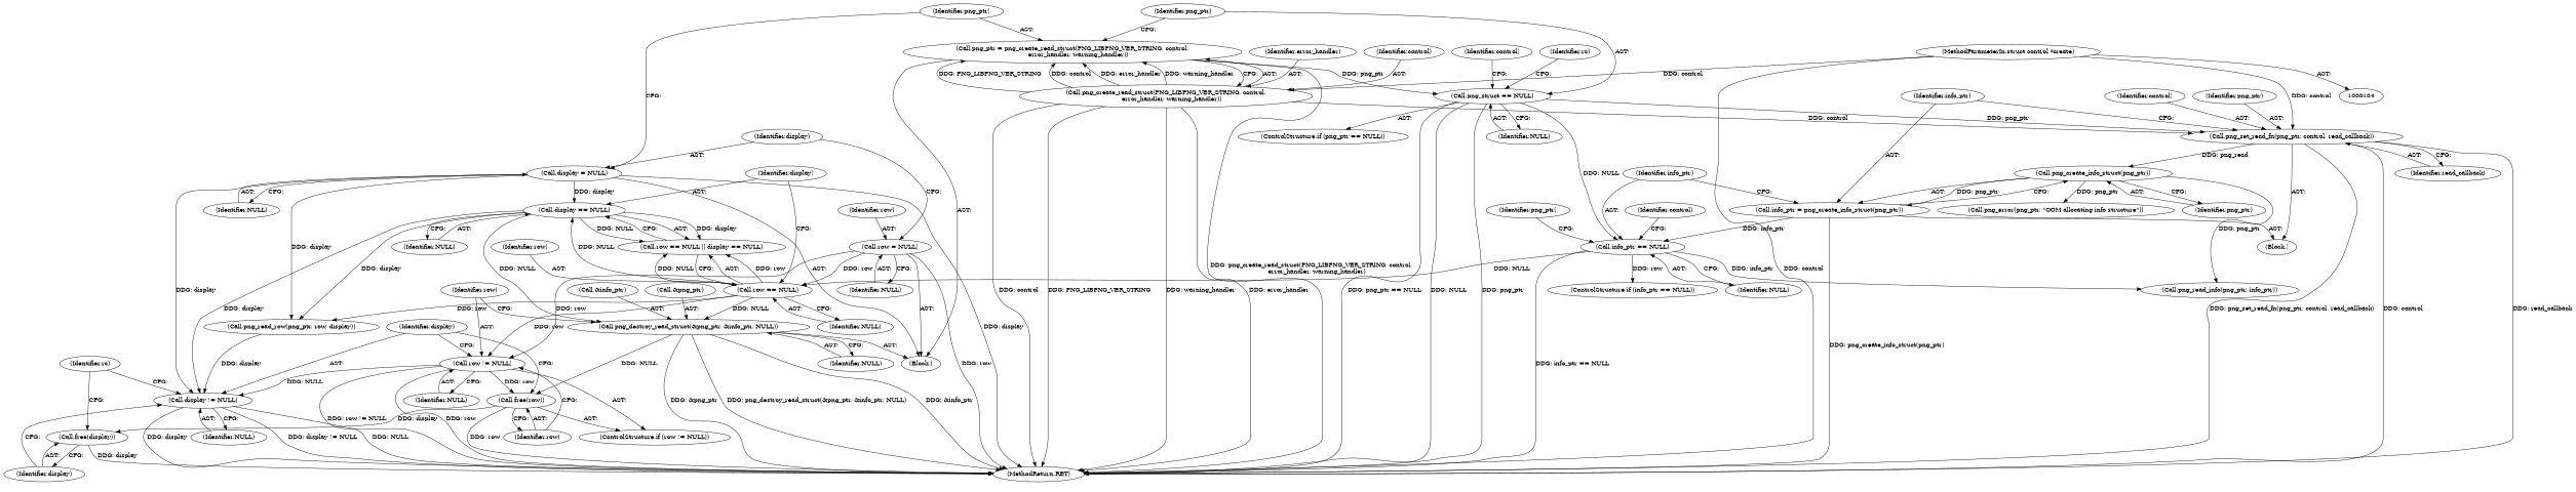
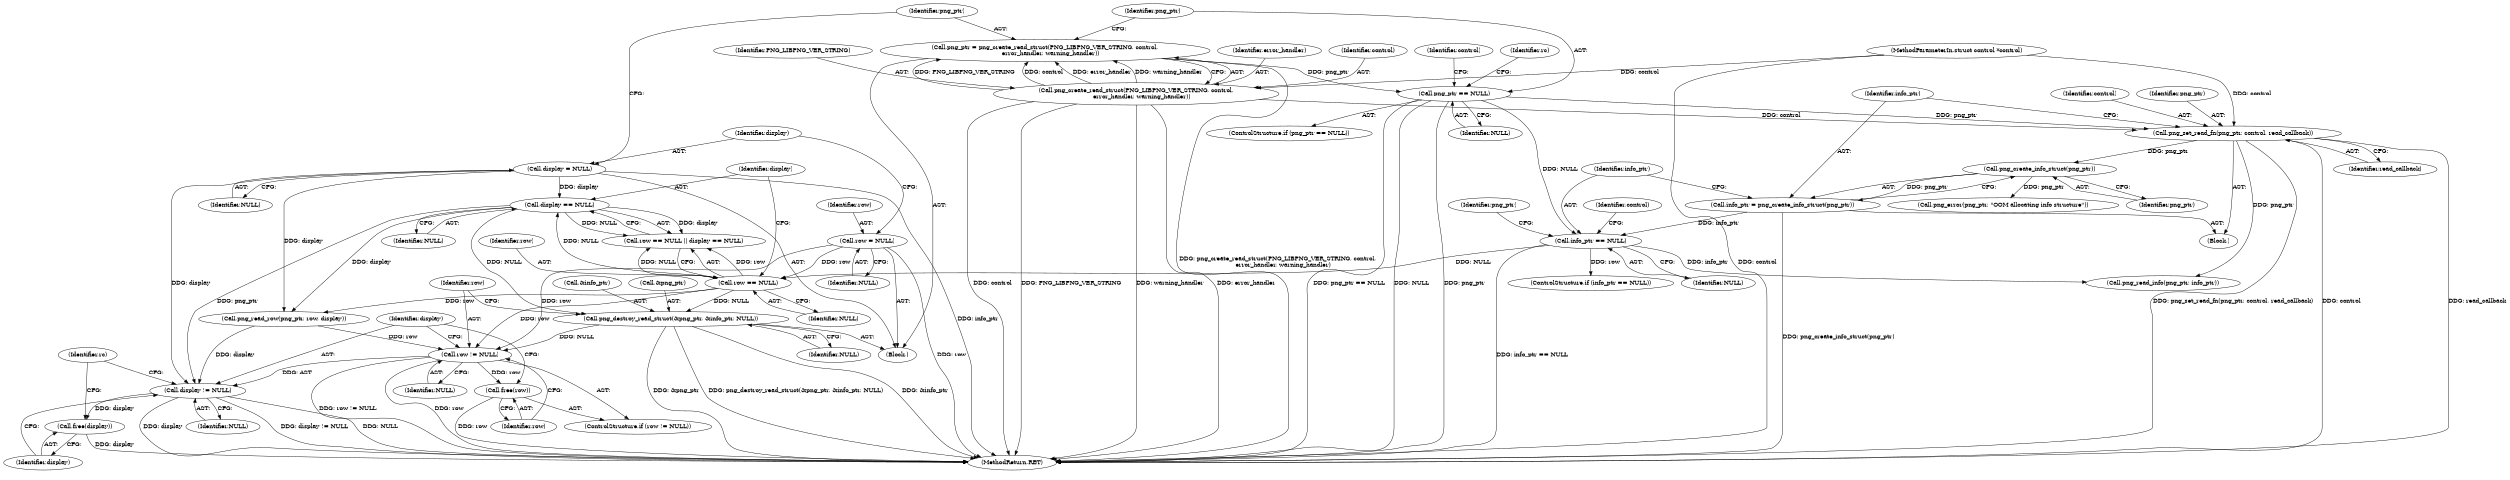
  digraph {
    n1 [label="(Call,png_destroy_read_struct(&png_ptr, &info_ptr, NULL))"]
    n2 [label="(Call,row != NULL)"]
    n3 [label="(MethodReturn,RET)"]
    n4 [label="(Identifier,NULL)"]
    n5 [label="(Block,)"]
    n6 [label="(Call,display != NULL)"]
    n7 [label="(Call,free(row))"]
    n8 [label="(ControlStructure,if (row != NULL))"]
    n9 [label="(Identifier,NULL)"]
    n10 [label="(Call,display == NULL)"]
    n11 [label="(Identifier,NULL)"]
    n12 [label="(Call,row == NULL || display == NULL)"]
    n13 [label="(Call,png_read_row(png_ptr, row, display))"]
    n14 [label="(Call,free(display))"]
    n15 [label="(Identifier,NULL)"]
    n16 [label="(Call,row == NULL)"]
    n17 [label="(Call,display = NULL)"]
    n18 [label="(Identifier,NULL)"]
    n19 [label="(Identifier,NULL)"]
    n20 [label="(Call,row = NULL)"]
    n21 [label="(Identifier,NULL)"]
    n22 [label="(Call,info_ptr == NULL)"]
    n23 [label="(Call,png_read_info(png_ptr, info_ptr))"]
    n24 [label="(ControlStructure,if (info_ptr == NULL))"]
    n25 [label="(Identifier,NULL)"]
    n26 [label="(Call,info_ptr = png_create_info_struct(png_ptr))"]
    n27 [label="(Call,png_create_info_struct(png_ptr))"]
    n28 [label="(Block,)"]
    n29 [label="(Call,png_error(png_ptr, \"OOM allocating info structure\"))"]
    n30 [label="(Identifier,png_ptr)"]
    n31 [label="(Call,png_set_read_fn(png_ptr, control, read_callback))"]
    n32 [label="(Identifier,read_callback)"]
-   n33 [label="(Call,png_struct == NULL)"]
+   n33 [label="(Call,png_ptr == NULL)"]
    n34 [label="(Identifier,NULL)"]
    n35 [label="(ControlStructure,if (png_ptr == NULL))"]
    n36 [label="(Call,png_ptr = png_create_read_struct(PNG_LIBPNG_VER_STRING, control,\n      error_handler, warning_handler))"]
    n37 [label="(Call,png_create_read_struct(PNG_LIBPNG_VER_STRING, control,\n      error_handler, warning_handler))"]
-   n38 [label="(MethodParameterIn,struct control *create)"]
-   1000104
+   n38 [label="(MethodParameterIn,struct control *control)"]
    n40 [label="(Identifier,row)"]
    n41 [label="(Identifier,display)"]
    n42 [label="(Identifier,display)"]
    n43 [label="(Identifier,error_handler)"]
    n44 [label="(Identifier,display)"]
    n45 [label="(Identifier,info_ptr)"]
    n46 [label="(Identifier,control)"]
    n47 [label="(Identifier,png_ptr)"]
    n48 [label="(Identifier,row)"]
    n49 [label="(Call,&png_ptr)"]
    n50 [label="(Identifier,rc)"]
    n51 [label="(Identifier,png_ptr)"]
    n52 [label="(Identifier,control)"]
    n53 [label="(Identifier,control)"]
    n54 [label="(Identifier,control)"]
+   n55 [label="(Identifier,PNG_LIBPNG_VER_STRING)"]
    n56 [label="(Identifier,rc)"]
    n57 [label="(Identifier,row)"]
    n58 [label="(Call,&info_ptr)"]
    n59 [label="(Identifier,png_ptr)"]
    n60 [label="(Identifier,display)"]
    n61 [label="(Identifier,info_ptr)"]
    n62 [label="(Identifier,row)"]
    n63 [label="(Identifier,png_ptr)"]
-   n1 -> n7 [label="DDG: NULL"]
+   n1 -> n2 [label="DDG: NULL"]
    n1 -> n3 [label="DDG: &info_ptr"]
    n1 -> n3 [label="DDG: &png_ptr"]
    n1 -> n3 [label="DDG: png_destroy_read_struct(&png_ptr, &info_ptr, NULL)"]
    n1 -> n4 [label="CFG: "]
    n1 -> n5 [label="AST: "]
    n2 -> n3 [label="DDG: row"]
    n2 -> n3 [label="DDG: row != NULL"]
-   n2 -> n6 [label="DDG: NULL"]
+   n2 -> n6 [label="DDG: AST"]
    n2 -> n7 [label="DDG: row"]
    n2 -> n8 [label="AST: "]
    n2 -> n9 [label="CFG: "]
    n4 -> n1 [label="AST: "]
    n6 -> n3 [label="DDG: display"]
    n6 -> n3 [label="DDG: display != NULL"]
    n6 -> n3 [label="DDG: NULL"]
-   n7 -> n14 [label="DDG: display"]
+   n6 -> n14 [label="DDG: display"]
    n6 -> n15 [label="CFG: "]
    n7 -> n3 [label="DDG: row"]
    n7 -> n8 [label="AST: "]
    n7 -> n40 [label="CFG: "]
    n9 -> n2 [label="AST: "]
    n10 -> n1 [label="DDG: NULL"]
-   n10 -> n6 [label="DDG: display"]
+   n10 -> n6 [label="DDG: png_ptr"]
    n10 -> n11 [label="CFG: "]
    n10 -> n12 [label="AST: "]
    n10 -> n12 [label="DDG: display"]
    n10 -> n12 [label="DDG: NULL"]
    n10 -> n13 [label="DDG: display"]
    n11 -> n10 [label="AST: "]
    n12 -> n10 [label="CFG: "]
    n12 -> n16 [label="CFG: "]
+   n13 -> n2 [label="DDG: row"]
    n13 -> n6 [label="DDG: display"]
    n14 -> n3 [label="DDG: display"]
    n14 -> n41 [label="CFG: "]
    n15 -> n6 [label="AST: "]
    n16 -> n1 [label="DDG: NULL"]
    n16 -> n2 [label="DDG: row"]
    n16 -> n10 [label="DDG: NULL"]
    n16 -> n12 [label="AST: "]
    n16 -> n12 [label="DDG: row"]
    n16 -> n12 [label="DDG: NULL"]
    n16 -> n13 [label="DDG: row"]
    n16 -> n19 [label="CFG: "]
-   n17 -> n3 [label="DDG: display"]
+   n17 -> n3 [label="DDG: info_ptr"]
    n17 -> n5 [label="AST: "]
    n17 -> n6 [label="DDG: display"]
    n17 -> n10 [label="DDG: display"]
    n17 -> n13 [label="DDG: display"]
    n17 -> n18 [label="CFG: "]
    n18 -> n17 [label="AST: "]
    n19 -> n16 [label="AST: "]
    n20 -> n2 [label="DDG: row"]
    n20 -> n3 [label="DDG: row"]
    n20 -> n5 [label="AST: "]
    n20 -> n16 [label="DDG: row"]
    n20 -> n21 [label="CFG: "]
    n21 -> n20 [label="AST: "]
    n22 -> n3 [label="DDG: info_ptr == NULL"]
    n22 -> n16 [label="DDG: NULL"]
    n22 -> n23 [label="DDG: info_ptr"]
    n22 -> n24 [label="DDG: row"]
    n22 -> n25 [label="CFG: "]
    n25 -> n22 [label="AST: "]
    n26 -> n3 [label="DDG: png_create_info_struct(png_ptr)"]
    n26 -> n22 [label="DDG: info_ptr"]
    n26 -> n27 [label="CFG: "]
    n26 -> n28 [label="AST: "]
-   n27 -> n23 [label="DDG: png_ptr"]
+   n31 -> n23 [label="DDG: png_ptr"]
    n27 -> n26 [label="AST: "]
    n27 -> n26 [label="DDG: png_ptr"]
    n27 -> n29 [label="DDG: png_ptr"]
    n27 -> n30 [label="CFG: "]
    n30 -> n27 [label="AST: "]
    n31 -> n3 [label="DDG: control"]
    n31 -> n3 [label="DDG: png_set_read_fn(png_ptr, control, read_callback)"]
    n31 -> n3 [label="DDG: read_callback"]
-   n31 -> n27 [label="DDG: png_read"]
+   n31 -> n27 [label="DDG: png_ptr"]
    n31 -> n28 [label="AST: "]
    n31 -> n32 [label="CFG: "]
    n32 -> n31 [label="AST: "]
    n33 -> n3 [label="DDG: png_ptr"]
    n33 -> n3 [label="DDG: png_ptr == NULL"]
    n33 -> n3 [label="DDG: NULL"]
    n33 -> n22 [label="DDG: NULL"]
    n33 -> n31 [label="DDG: png_ptr"]
    n33 -> n34 [label="CFG: "]
    n33 -> n35 [label="AST: "]
    n34 -> n33 [label="AST: "]
    n36 -> n3 [label="DDG: png_create_read_struct(PNG_LIBPNG_VER_STRING, control,\n      error_handler, warning_handler)"]
    n36 -> n5 [label="AST: "]
    n36 -> n33 [label="DDG: png_ptr"]
    n36 -> n37 [label="CFG: "]
    n37 -> n3 [label="DDG: warning_handler"]
    n37 -> n3 [label="DDG: error_handler"]
    n37 -> n3 [label="DDG: control"]
    n37 -> n3 [label="DDG: PNG_LIBPNG_VER_STRING"]
    n37 -> n31 [label="DDG: control"]
    n37 -> n36 [label="AST: "]
    n37 -> n36 [label="DDG: PNG_LIBPNG_VER_STRING"]
    n37 -> n36 [label="DDG: control"]
    n37 -> n36 [label="DDG: error_handler"]
    n37 -> n36 [label="DDG: warning_handler"]
    n38 -> n3 [label="DDG: control"]
    n38 -> n31 [label="DDG: control"]
    n38 -> n37 [label="DDG: control"]
-   n38 -> 1000104 [label="AST: "]
    n40 -> n2 [label="CFG: "]
    n40 -> n7 [label="AST: "]
    n41 -> n6 [label="CFG: "]
    n41 -> n14 [label="AST: "]
    n42 -> n17 [label="AST: "]
    n42 -> n20 [label="CFG: "]
    n43 -> n37 [label="AST: "]
    n44 -> n10 [label="AST: "]
    n44 -> n16 [label="CFG: "]
    n45 -> n26 [label="AST: "]
    n45 -> n31 [label="CFG: "]
    n46 -> n37 [label="AST: "]
    n47 -> n31 [label="AST: "]
    n48 -> n20 [label="AST: "]
    n49 -> n1 [label="AST: "]
    n50 -> n6 [label="CFG: "]
    n50 -> n14 [label="CFG: "]
    n51 -> n33 [label="AST: "]
    n51 -> n36 [label="CFG: "]
    n52 -> n33 [label="CFG: "]
    n53 -> n31 [label="AST: "]
    n54 -> n22 [label="CFG: "]
+   n55 -> n37 [label="AST: "]
    n56 -> n33 [label="CFG: "]
    n57 -> n1 [label="CFG: "]
    n57 -> n2 [label="AST: "]
    n58 -> n1 [label="AST: "]
    n59 -> n17 [label="CFG: "]
    n59 -> n36 [label="AST: "]
    n60 -> n2 [label="CFG: "]
    n60 -> n6 [label="AST: "]
    n60 -> n7 [label="CFG: "]
    n61 -> n22 [label="AST: "]
    n61 -> n26 [label="CFG: "]
    n62 -> n16 [label="AST: "]
    n63 -> n22 [label="CFG: "]
  }
